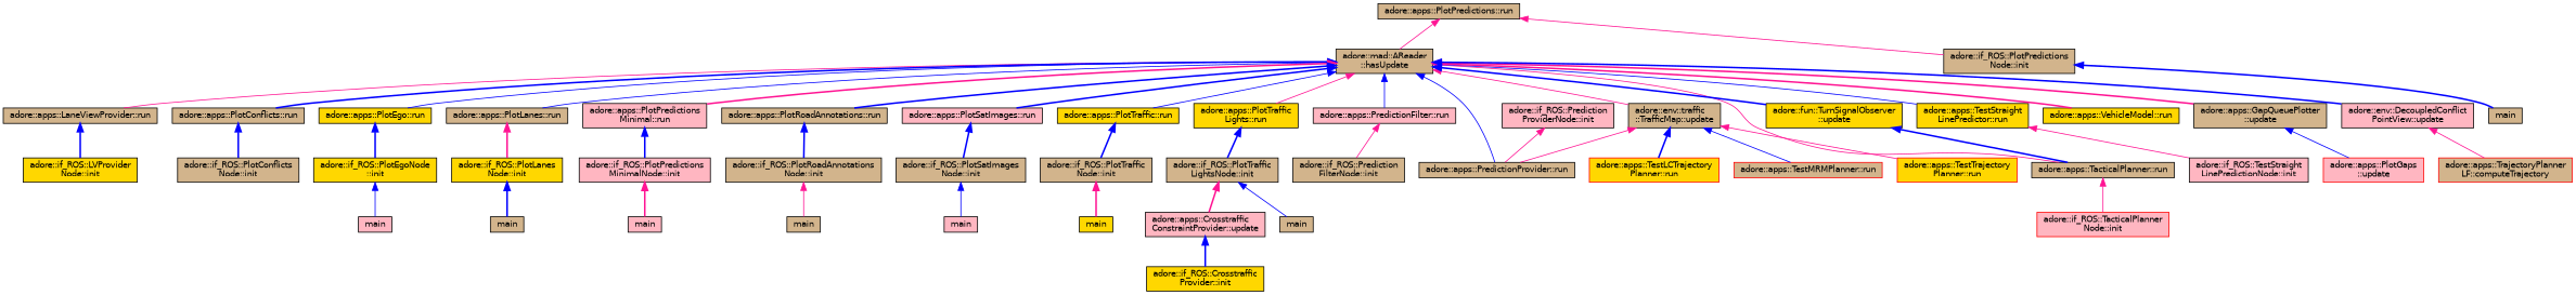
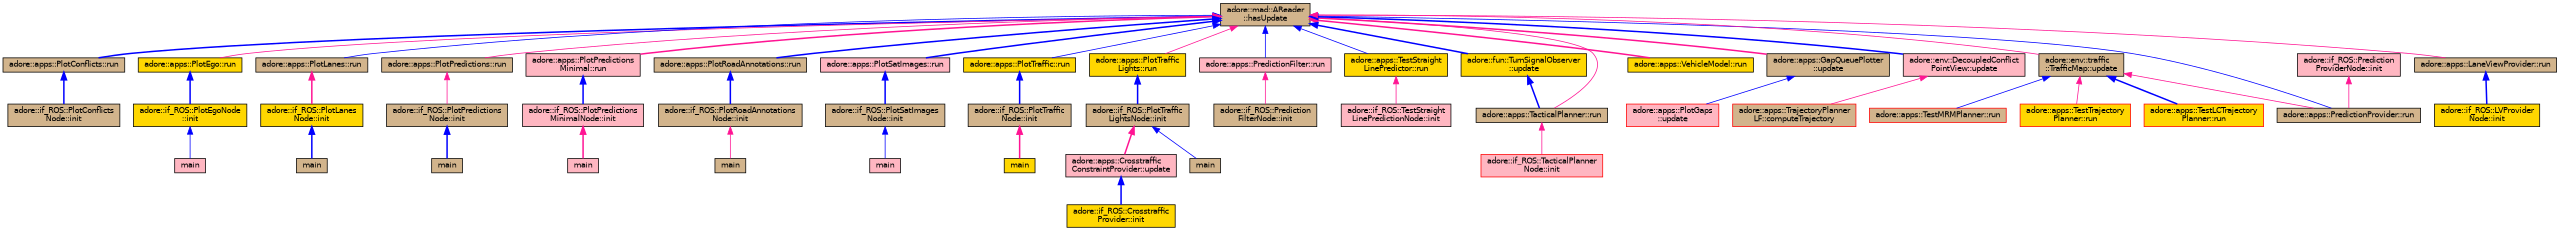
  digraph {
    rankdir=TB
    node [color=black fillcolor=tan fontname=Helvetica fontsize=10 shape=record style=filled]
    edge [color=blue dir=back fontname=Helvetica fontsize=10 labelfontname=Helvetica labelfontsize=10 style=solid]
    n1 [fontcolor=black height=0.2 label="adore::mad::AReader\l::hasUpdate" width=0.4]
    n2 [height=0.2 label="adore::apps::LaneViewProvider::run" width=0.4]
    n3 [height=0.2 label="adore::apps::PlotConflicts::run" width=0.4]
    n4 [fillcolor=gold height=0.2 label="adore::apps::PlotEgo::run" width=0.4]
    n5 [height=0.2 label="adore::apps::PlotLanes::run" width=0.4]
    n6 [height=0.2 label="adore::apps::PlotPredictions::run" width=0.4]
    n7 [fillcolor=lightpink height=0.2 label="adore::apps::PlotPredictions\lMinimal::run" width=0.4]
    n8 [height=0.2 label="adore::apps::PlotRoadAnnotations::run" width=0.4]
    n9 [fillcolor=lightpink height=0.2 label="adore::apps::PlotSatImages::run" width=0.4]
    n10 [fillcolor=gold height=0.2 label="adore::apps::PlotTraffic::run" width=0.4]
    n11 [fillcolor=gold height=0.2 label="adore::apps::PlotTraffic\lLights::run" width=0.4]
    n12 [fillcolor=lightpink height=0.2 label="adore::apps::PredictionFilter::run" width=0.4]
    n13 [height=0.2 label="adore::apps::PredictionProvider::run" width=0.4]
    n14 [height=0.2 label="adore::apps::TacticalPlanner::run" width=0.4]
    n15 [fillcolor=gold height=0.2 label="adore::apps::TestStraight\lLinePredictor::run" width=0.4]
    n16 [fillcolor=gold height=0.2 label="adore::apps::VehicleModel::run" width=0.4]
    n17 [height=0.2 label="adore::apps::GapQueuePlotter\l::update" width=0.4]
    n18 [fillcolor=lightpink height=0.2 label="adore::env::DecoupledConflict\lPointView::update" width=0.4]
    n19 [height=0.2 label="adore::env::traffic\l::TrafficMap::update" width=0.4]
    n20 [fillcolor=gold height=0.2 label="adore::fun::TurnSignalObserver\l::update" width=0.4]
    n21 [fillcolor=gold height=0.2 label="adore::if_ROS::LVProvider\lNode::init" width=0.4]
    n22 [height=0.2 label="adore::if_ROS::PlotConflicts\lNode::init" width=0.4]
    n23 [fillcolor=gold height=0.2 label="adore::if_ROS::PlotEgoNode\l::init" width=0.4]
    n24 [fillcolor=gold height=0.2 label="adore::if_ROS::PlotLanes\lNode::init" width=0.4]
    n25 [height=0.2 label="adore::if_ROS::PlotPredictions\lNode::init" width=0.4]
    n26 [fillcolor=lightpink height=0.2 label="adore::if_ROS::PlotPredictions\lMinimalNode::init" width=0.4]
    n27 [height=0.2 label="adore::if_ROS::PlotRoadAnnotations\lNode::init" width=0.4]
    n28 [height=0.2 label="adore::if_ROS::PlotSatImages\lNode::init" width=0.4]
    n29 [height=0.2 label="adore::if_ROS::PlotTraffic\lNode::init" width=0.4]
    n30 [height=0.2 label="adore::if_ROS::PlotTraffic\lLightsNode::init" width=0.4]
    n31 [height=0.2 label="adore::if_ROS::Prediction\lFilterNode::init" width=0.4]
    n32 [color=red fillcolor=lightpink height=0.2 label="adore::if_ROS::TacticalPlanner\lNode::init" width=0.4]
    n33 [fillcolor=lightpink height=0.2 label="adore::if_ROS::TestStraight\lLinePredictionNode::init" width=0.4]
    n34 [fillcolor=lightpink height=0.2 label="adore::apps::Crosstraffic\lConstraintProvider::update" width=0.4]
    n35 [fillcolor=gold height=0.2 label="adore::if_ROS::Crosstraffic\lProvider::init" width=0.4]
    n36 [color=red fillcolor=lightpink height=0.2 label="adore::apps::PlotGaps\l::update" width=0.4]
    n37 [color=red height=0.2 label="adore::apps::TrajectoryPlanner\lLF::computeTrajectory" width=0.4]
    n38 [color=red fillcolor=gold height=0.2 label="adore::apps::TestLCTrajectory\lPlanner::run" width=0.4]
    n39 [color=red height=0.2 label="adore::apps::TestMRMPlanner::run" width=0.4]
    n40 [color=red fillcolor=gold height=0.2 label="adore::apps::TestTrajectory\lPlanner::run" width=0.4]
    n41 [fillcolor=lightpink height=0.2 label=main width=0.4]
    n42 [height=0.2 label=main width=0.4]
    n43 [height=0.2 label=main width=0.4]
    n44 [fillcolor=lightpink height=0.2 label=main width=0.4]
    n45 [height=0.2 label=main width=0.4]
    n46 [fillcolor=lightpink height=0.2 label=main width=0.4]
    n47 [fillcolor=gold height=0.2 label=main width=0.4]
    n48 [height=0.2 label=main width=0.4]
    n49 [fillcolor=lightpink height=0.2 label="adore::if_ROS::Prediction\lProviderNode::init" width=0.4]
    n1 -> n2 [color=deeppink]
    n1 -> n3 [style=bold]
-   n1 -> n4
+   n1 -> n4 [color=deeppink]
    n1 -> n5
-   n6 -> n1 [color=deeppink]
+   n1 -> n6 [color=deeppink]
    n1 -> n7 [color=deeppink style=bold]
    n1 -> n8 [style=bold]
    n1 -> n9 [style=bold]
    n1 -> n10
    n1 -> n11 [color=deeppink]
    n1 -> n12
    n1 -> n13
    n1 -> n14 [color=deeppink]
    n1 -> n15
    n1 -> n16 [color=deeppink style=bold]
    n1 -> n17 [color=deeppink style=bold]
    n1 -> n18 [style=bold]
    n1 -> n19 [color=deeppink]
    n1 -> n20 [style=bold]
    n2 -> n21 [style=bold]
    n3 -> n22 [style=bold]
    n4 -> n23 [style=bold]
    n5 -> n24 [color=deeppink style=bold]
    n6 -> n25 [color=deeppink]
    n7 -> n26 [style=bold]
    n8 -> n27 [style=bold]
    n9 -> n28 [style=bold]
    n10 -> n29 [style=bold]
    n11 -> n30 [style=bold]
    n12 -> n31 [color=deeppink]
    n14 -> n32 [color=deeppink]
    n15 -> n33 [color=deeppink]
    n17 -> n36
    n18 -> n37 [color=deeppink]
    n19 -> n13 [color=deeppink]
    n19 -> n38 [style=bold]
    n19 -> n39
    n19 -> n40 [color=deeppink]
    n20 -> n14 [style=bold]
    n23 -> n41
    n24 -> n42 [style=bold]
    n25 -> n43 [style=bold]
    n26 -> n44 [color=deeppink style=bold]
    n27 -> n45 [color=deeppink]
    n28 -> n46
    n29 -> n47 [color=deeppink style=bold]
    n30 -> n34 [color=deeppink style=bold]
    n30 -> n48
    n34 -> n35 [style=bold]
    n49 -> n13 [color=deeppink]
  }
